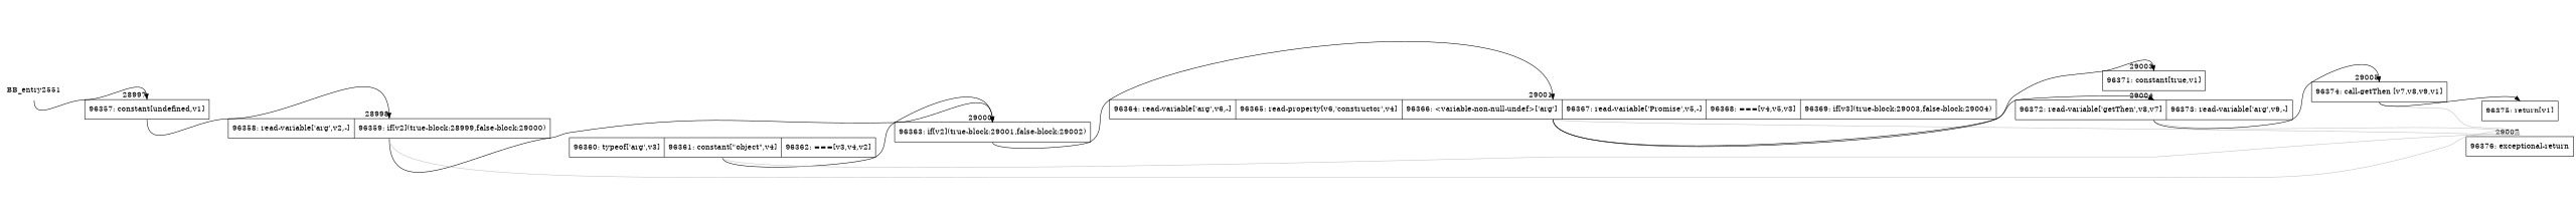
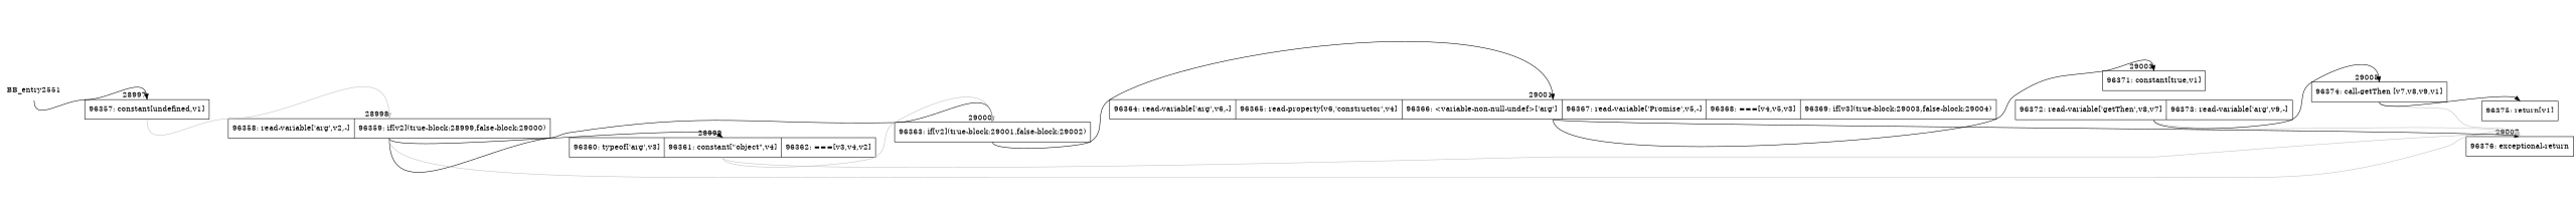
  digraph {
    rankdir=LR
    node [shape=record]
    edge [headport=n tailport=s]
    n1 [label=BB_entry2551 shape=none]
    n2 [label="{96357: constant[undefined,v1]}"]
    n3 [label="{96358: read-variable['arg',v2,-]|96359: if[v2](true-block:28999,false-block:29000)}"]
    n4 [label="{96363: if[v2](true-block:29001,false-block:29002)}"]
    n5 [label="{96360: typeof['arg',v3]|96361: constant[\"object\",v4]|96362: ===[v3,v4,v2]}"]
    n6 [label="{96376: exceptional-return}"]
    n7 [label="{96364: read-variable['arg',v6,-]|96365: read-property[v6,'constructor',v4]|96366: \<variable-non-null-undef\>['arg']|96367: read-variable['Promise',v5,-]|96368: ===[v4,v5,v3]|96369: if[v3](true-block:29003,false-block:29004)}"]
    n8 [label="{96371: constant[true,v1]}"]
    n9 [label="{96372: read-variable['getThen',v8,v7]|96373: read-variable['arg',v9,-]}"]
    n10 [label="{96374: call-getThen [v7,v8,v9,v1]}"]
    n11 [label="{96375: return[v1]}"]
    n1 -> n2 [headlabel="    28997"]
-   n2 -> n3 [headlabel="      28998"]
+   n2 -> n3 [headlabel="      28998" color=gray]
    n3 -> n4 [headlabel="      29000"]
+   n3 -> n5 [headlabel="      28999"]
    n3 -> n6 [color=gray headlabel="      29007"]
    n4 -> n7 [headlabel="      29001"]
-   n5 -> n4
+   n5 -> n4 [color=gray]
    n5 -> n6 [color=gray]
-   n7 -> n6 [color=gray]
+   n7 -> n6 [color=black]
    n7 -> n8 [headlabel="      29003"]
-   n7 -> n9 [headlabel="      29004"]
    n9 -> n6 [color=gray]
    n9 -> n10 [headlabel="      29005"]
    n10 -> n6 [color=gray]
    n10 -> n11
  }
